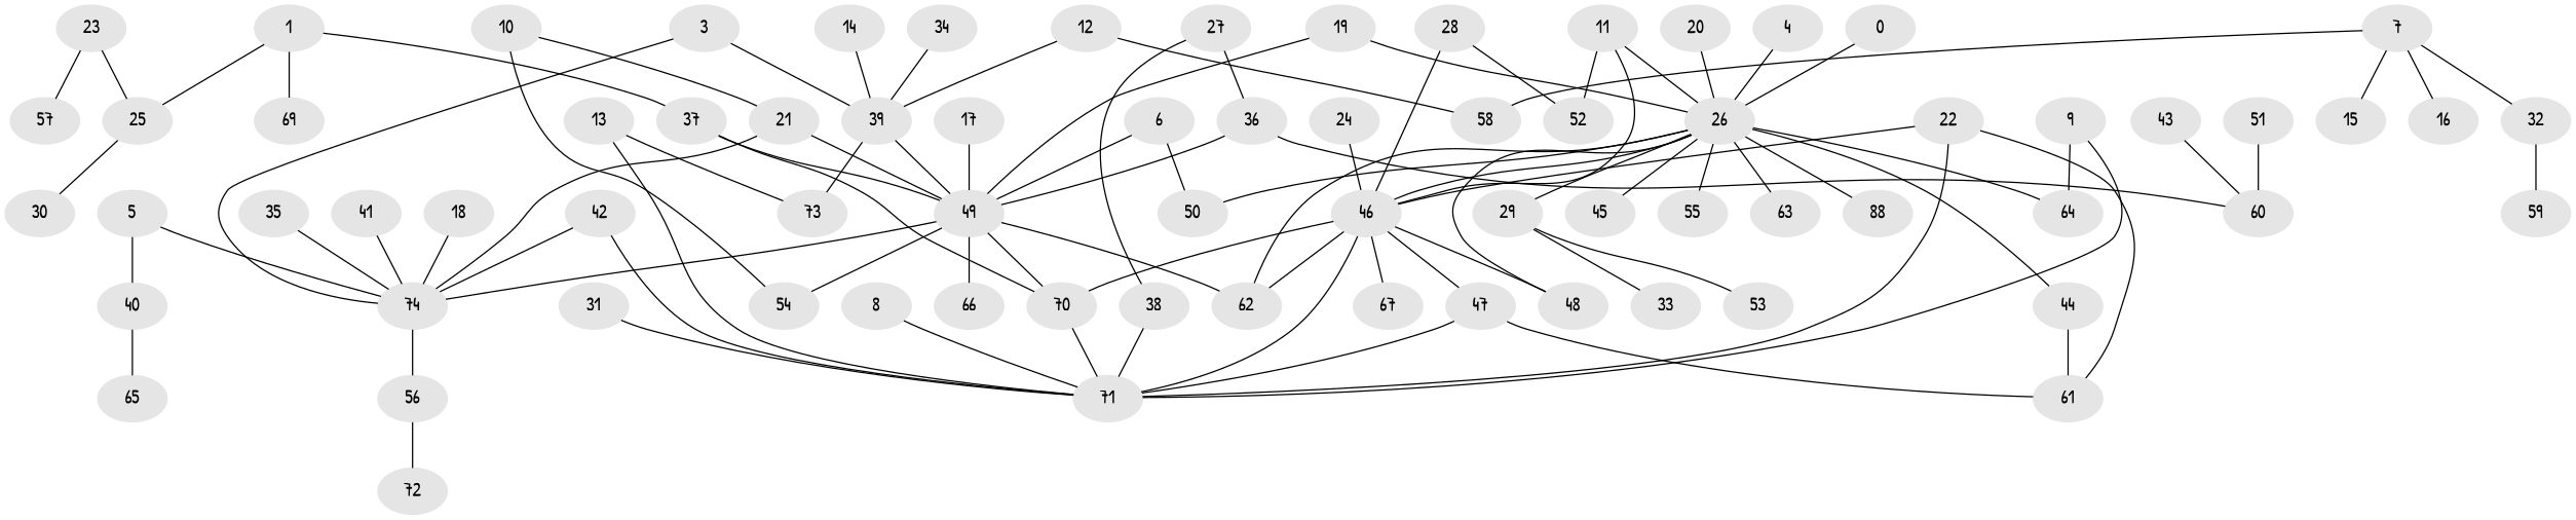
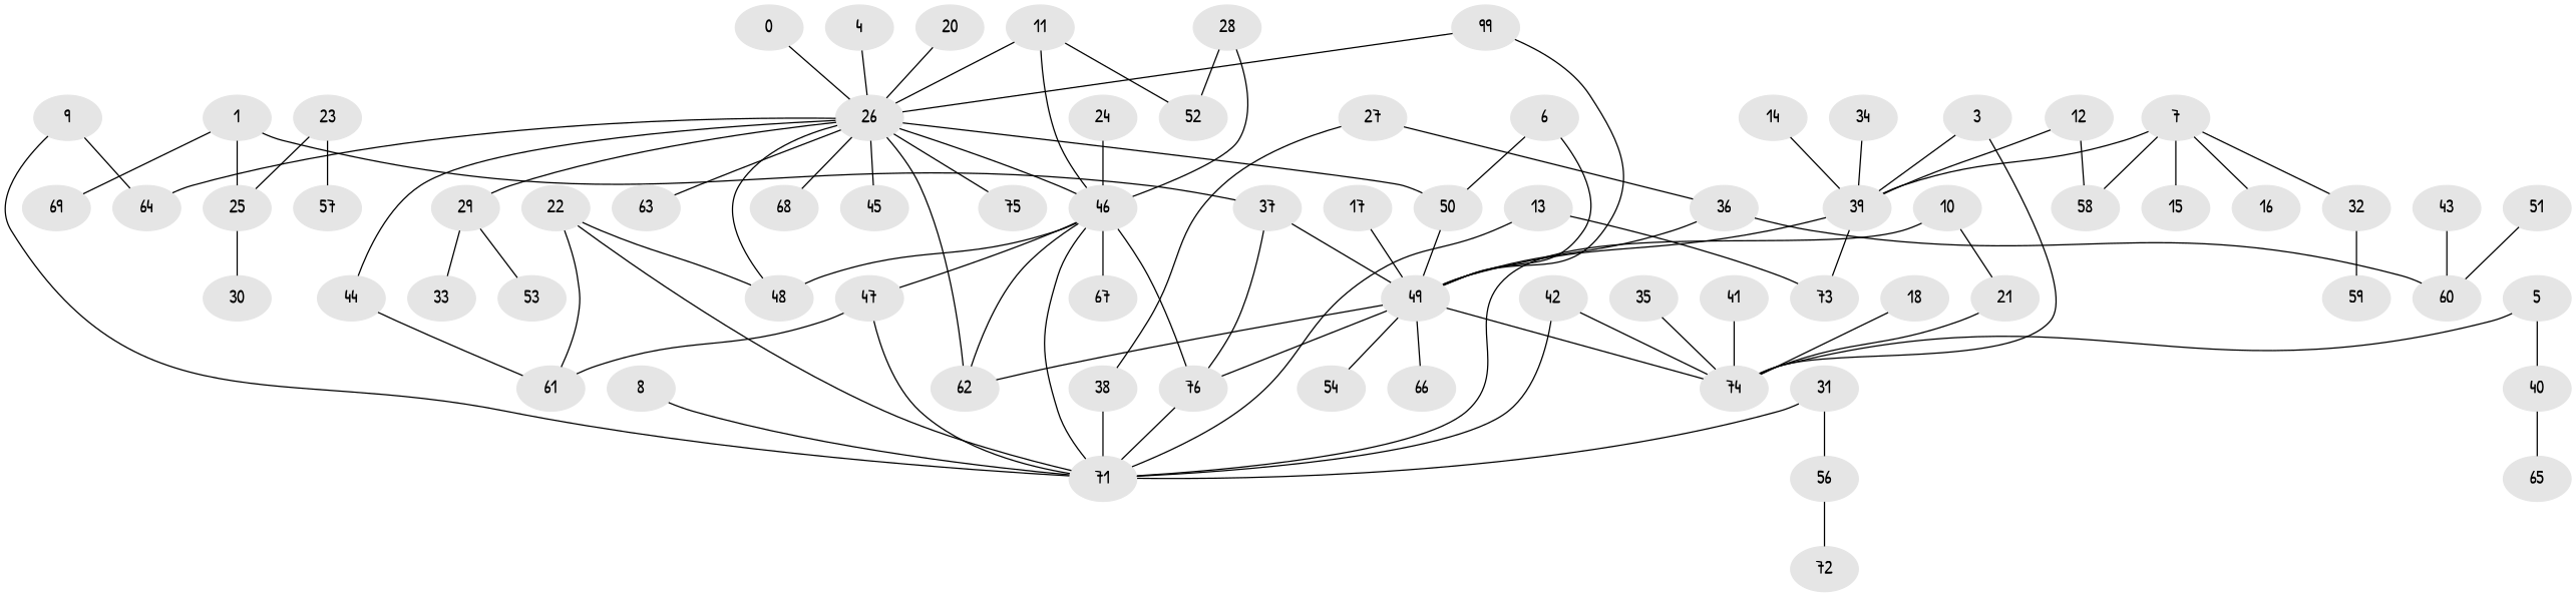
  graph {
    fontname="Patrick Hand"
    node [color=gray90 fontname="Patrick Hand" style=filled]
    edge [fontname="Patrick Hand" weight=1.0]
    1
    25
    69
    37
    21
    74
    49
    30
    n9 [label=0]
    26
    50
    64
    46
    29
    44
    45
    48
-   55
+   55 [label=75]
    62
    63
-   68 [label=88]
+   68
    3
    39
    73
    4
    5
    40
    65
    6
-   70
+   70 [label=76]
    54
    66
    7
    15
    16
    32
    58
    59
    8
    71
    9
    10
    11
    52
    47
    67
    61
    12
    13
    14
    17
    18
-   19
+   19 [label=99]
    20
    22
    23
    57
    24
    33
    53
    27
    36
    38
    60
    28
    31
    56
    72
    34
    35
    41
    42
    43
    51
    1 -- 25
    1 -- 69
    1 -- 37
    25 -- 30
    37 -- 49
    37 -- 70
    21 -- 74
-   21 -- 49
+   50 -- 49
    49 -- 74
    49 -- 62
    49 -- 70
    49 -- 54
    49 -- 66
    n9 -- 26
    26 -- 50
    26 -- 64
    26 -- 46
    26 -- 29
    26 -- 44
    26 -- 45
    26 -- 48
    26 -- 55
    26 -- 62
    26 -- 63
    26 -- 68
    46 -- 48
    46 -- 62
    46 -- 70
    46 -- 71
    46 -- 47
    46 -- 67
    29 -- 33
    29 -- 53
    44 -- 61
    3 -- 74
    3 -- 39
    39 -- 49
    39 -- 73
    4 -- 26
    5 -- 74
    5 -- 40
    40 -- 65
    6 -- 49
    6 -- 50
    70 -- 71
+   7 -- 39
    7 -- 15
    7 -- 16
    7 -- 32
    7 -- 58
    32 -- 59
    8 -- 71
    9 -- 64
    9 -- 71
    10 -- 21
-   10 -- 54
+   10 -- 71
    11 -- 26
    11 -- 46
    11 -- 52
    47 -- 71
    47 -- 61
    12 -- 39
    12 -- 58
    13 -- 73
    13 -- 71
    14 -- 39
    17 -- 49
    18 -- 74
    19 -- 49
    19 -- 26
    20 -- 26
-   22 -- 46
+   22 -- 48
    22 -- 71
    22 -- 61
    23 -- 25
    23 -- 57
    24 -- 46
    27 -- 36
    27 -- 38
    36 -- 49
    36 -- 60
    38 -- 71
    28 -- 46
    28 -- 52
    31 -- 71
-   74 -- 56
+   31 -- 56
    56 -- 72
    34 -- 39
    35 -- 74
    41 -- 74
    42 -- 74
    42 -- 71
    43 -- 60
    51 -- 60
  }
